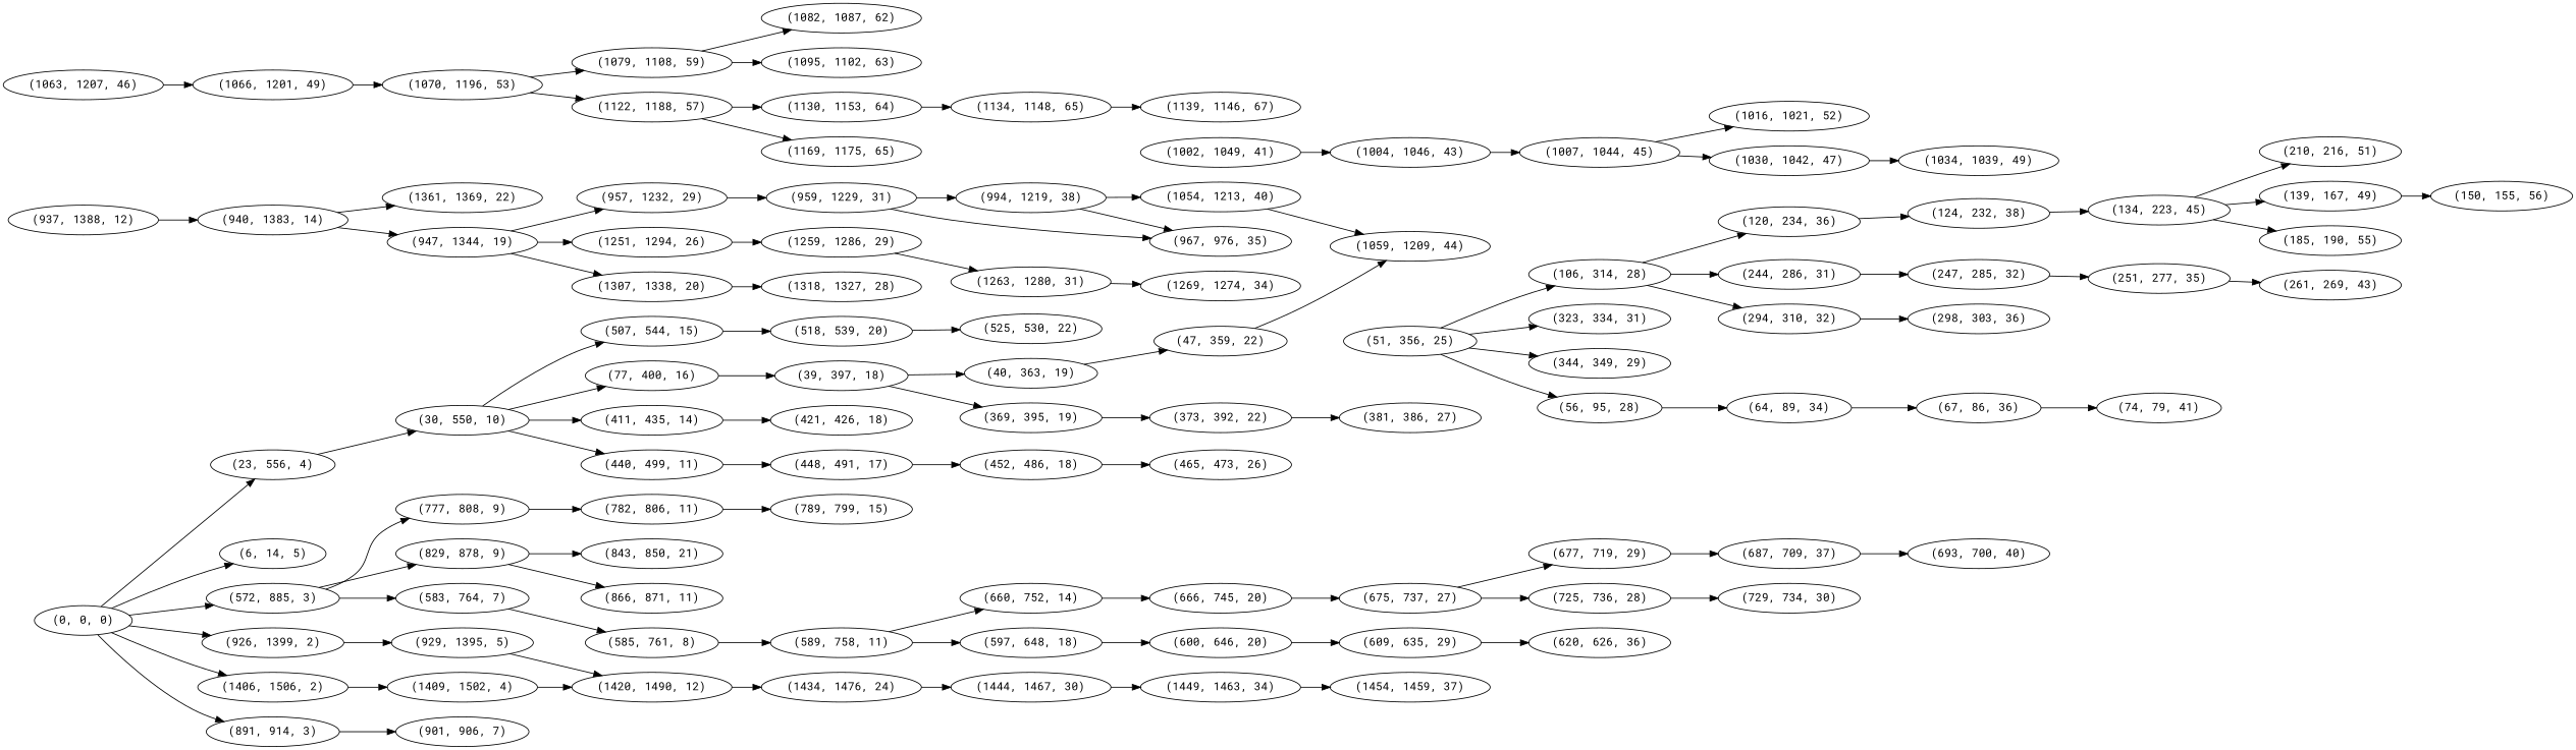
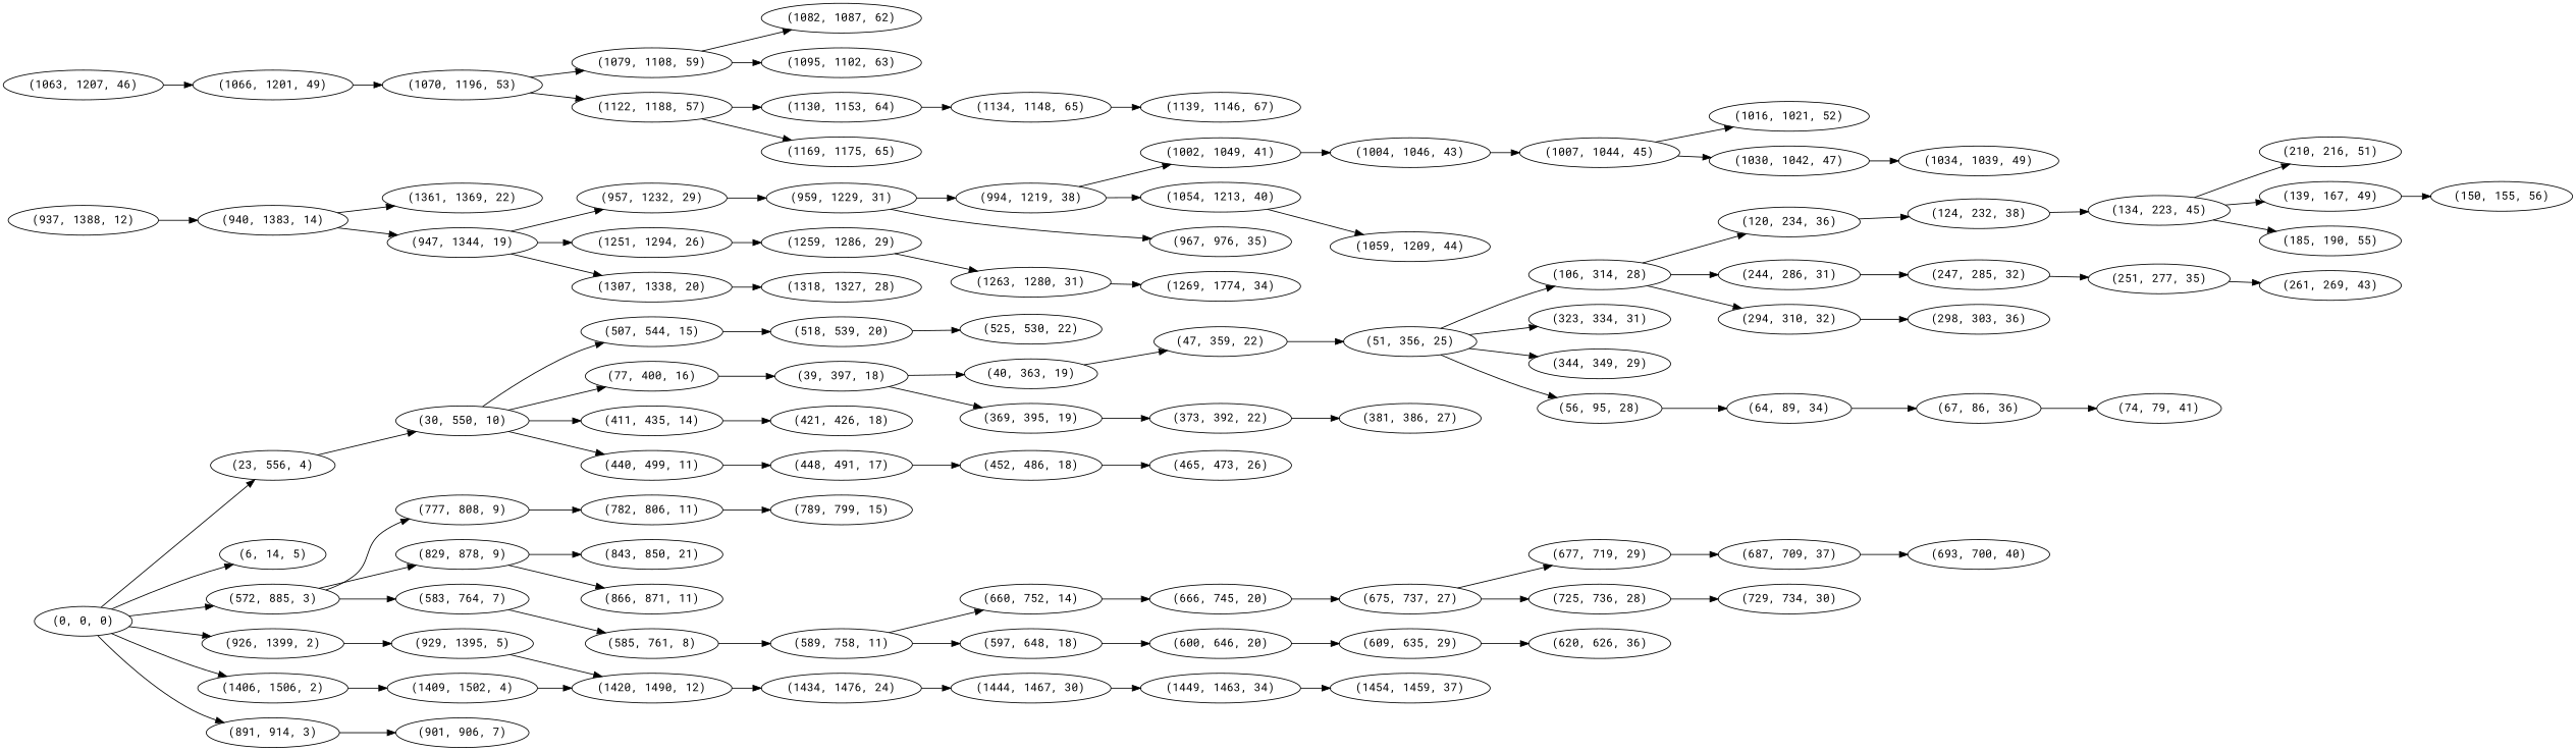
  digraph {
    fontname="Roboto Mono"
    rankdir=LR
    node [fontname="Roboto Mono"]
    edge [fontname="Roboto Mono"]
    "(0, 0, 0)"
    "(6, 14, 5)"
    "(23, 556, 4)"
    "(572, 885, 3)"
    "(891, 914, 3)"
    "(926, 1399, 2)"
    "(1406, 1506, 2)"
    "(30, 550, 10)"
    "(583, 764, 7)"
    "(777, 808, 9)"
    "(829, 878, 9)"
    "(901, 906, 7)"
    "(929, 1395, 5)"
    "(1409, 1502, 4)"
    n15 [label="(77, 400, 16)"]
    "(411, 435, 14)"
    "(440, 499, 11)"
    "(507, 544, 15)"
    "(39, 397, 18)"
    "(421, 426, 18)"
    "(448, 491, 17)"
    "(518, 539, 20)"
    "(40, 363, 19)"
    "(369, 395, 19)"
    "(47, 359, 22)"
    "(373, 392, 22)"
    "(51, 356, 25)"
    "(56, 95, 28)"
    "(106, 314, 28)"
    "(323, 334, 31)"
    "(344, 349, 29)"
    "(64, 89, 34)"
    "(120, 234, 36)"
    "(244, 286, 31)"
    "(294, 310, 32)"
    "(67, 86, 36)"
    "(74, 79, 41)"
    "(124, 232, 38)"
    "(247, 285, 32)"
    "(298, 303, 36)"
    "(134, 223, 45)"
    "(139, 167, 49)"
    "(185, 190, 55)"
    "(210, 216, 51)"
    "(150, 155, 56)"
    "(251, 277, 35)"
    "(261, 269, 43)"
    "(381, 386, 27)"
    "(452, 486, 18)"
    "(465, 473, 26)"
    "(525, 530, 22)"
    "(585, 761, 8)"
    "(782, 806, 11)"
    "(843, 850, 21)"
    "(866, 871, 11)"
    "(589, 758, 11)"
    "(597, 648, 18)"
    "(660, 752, 14)"
    "(600, 646, 20)"
    "(666, 745, 20)"
    "(609, 635, 29)"
    "(620, 626, 36)"
    "(675, 737, 27)"
    "(677, 719, 29)"
    "(725, 736, 28)"
    "(687, 709, 37)"
    "(729, 734, 30)"
    "(693, 700, 40)"
    "(789, 799, 15)"
    "(1420, 1490, 12)"
    "(937, 1388, 12)"
    "(940, 1383, 14)"
    "(947, 1344, 19)"
    "(1361, 1369, 22)"
    "(957, 1232, 29)"
    "(1251, 1294, 26)"
    "(1307, 1338, 20)"
    "(959, 1229, 31)"
    "(1259, 1286, 29)"
    "(1318, 1327, 28)"
    "(967, 976, 35)"
    "(994, 1219, 38)"
    "(1002, 1049, 41)"
    "(1054, 1213, 40)"
    "(1004, 1046, 43)"
    "(1059, 1209, 44)"
    "(1007, 1044, 45)"
    "(1016, 1021, 52)"
    "(1030, 1042, 47)"
    "(1034, 1039, 49)"
    "(1063, 1207, 46)"
    "(1066, 1201, 49)"
    "(1070, 1196, 53)"
    "(1079, 1108, 59)"
    "(1122, 1188, 57)"
    "(1082, 1087, 62)"
    "(1095, 1102, 63)"
    "(1130, 1153, 64)"
    "(1169, 1175, 65)"
    "(1134, 1148, 65)"
    "(1139, 1146, 67)"
    "(1263, 1280, 31)"
-   "(1269, 1274, 34)"
+   "(1269, 1274, 34)" [label="(1269, 1774, 34)"]
    "(1434, 1476, 24)"
    "(1444, 1467, 30)"
    "(1449, 1463, 34)"
    "(1454, 1459, 37)"
    "(0, 0, 0)" -> "(6, 14, 5)"
    "(0, 0, 0)" -> "(23, 556, 4)"
    "(0, 0, 0)" -> "(572, 885, 3)"
    "(0, 0, 0)" -> "(891, 914, 3)"
    "(0, 0, 0)" -> "(926, 1399, 2)"
    "(0, 0, 0)" -> "(1406, 1506, 2)"
    "(23, 556, 4)" -> "(30, 550, 10)"
    "(572, 885, 3)" -> "(583, 764, 7)"
    "(572, 885, 3)" -> "(777, 808, 9)"
    "(572, 885, 3)" -> "(829, 878, 9)"
    "(891, 914, 3)" -> "(901, 906, 7)"
    "(926, 1399, 2)" -> "(929, 1395, 5)"
    "(1406, 1506, 2)" -> "(1409, 1502, 4)"
    "(30, 550, 10)" -> n15
    "(30, 550, 10)" -> "(411, 435, 14)"
    "(30, 550, 10)" -> "(440, 499, 11)"
    "(30, 550, 10)" -> "(507, 544, 15)"
    "(583, 764, 7)" -> "(585, 761, 8)"
    "(777, 808, 9)" -> "(782, 806, 11)"
    "(829, 878, 9)" -> "(843, 850, 21)"
    "(829, 878, 9)" -> "(866, 871, 11)"
    "(929, 1395, 5)" -> "(1420, 1490, 12)"
    "(1409, 1502, 4)" -> "(1420, 1490, 12)"
    n15 -> "(39, 397, 18)"
    "(411, 435, 14)" -> "(421, 426, 18)"
    "(440, 499, 11)" -> "(448, 491, 17)"
    "(507, 544, 15)" -> "(518, 539, 20)"
    "(39, 397, 18)" -> "(40, 363, 19)"
    "(39, 397, 18)" -> "(369, 395, 19)"
    "(448, 491, 17)" -> "(452, 486, 18)"
    "(518, 539, 20)" -> "(525, 530, 22)"
    "(40, 363, 19)" -> "(47, 359, 22)"
    "(369, 395, 19)" -> "(373, 392, 22)"
-   "(47, 359, 22)" -> "(1059, 1209, 44)"
+   "(47, 359, 22)" -> "(51, 356, 25)"
    "(373, 392, 22)" -> "(381, 386, 27)"
    "(51, 356, 25)" -> "(56, 95, 28)"
    "(51, 356, 25)" -> "(106, 314, 28)"
    "(51, 356, 25)" -> "(323, 334, 31)"
    "(51, 356, 25)" -> "(344, 349, 29)"
    "(56, 95, 28)" -> "(64, 89, 34)"
    "(106, 314, 28)" -> "(120, 234, 36)"
    "(106, 314, 28)" -> "(244, 286, 31)"
    "(106, 314, 28)" -> "(294, 310, 32)"
    "(64, 89, 34)" -> "(67, 86, 36)"
    "(120, 234, 36)" -> "(124, 232, 38)"
    "(244, 286, 31)" -> "(247, 285, 32)"
    "(294, 310, 32)" -> "(298, 303, 36)"
    "(67, 86, 36)" -> "(74, 79, 41)"
    "(124, 232, 38)" -> "(134, 223, 45)"
    "(247, 285, 32)" -> "(251, 277, 35)"
    "(134, 223, 45)" -> "(139, 167, 49)"
    "(134, 223, 45)" -> "(185, 190, 55)"
    "(134, 223, 45)" -> "(210, 216, 51)"
    "(139, 167, 49)" -> "(150, 155, 56)"
    "(251, 277, 35)" -> "(261, 269, 43)"
    "(452, 486, 18)" -> "(465, 473, 26)"
    "(585, 761, 8)" -> "(589, 758, 11)"
    "(782, 806, 11)" -> "(789, 799, 15)"
    "(589, 758, 11)" -> "(597, 648, 18)"
    "(589, 758, 11)" -> "(660, 752, 14)"
    "(597, 648, 18)" -> "(600, 646, 20)"
    "(660, 752, 14)" -> "(666, 745, 20)"
    "(600, 646, 20)" -> "(609, 635, 29)"
    "(666, 745, 20)" -> "(675, 737, 27)"
    "(609, 635, 29)" -> "(620, 626, 36)"
    "(675, 737, 27)" -> "(677, 719, 29)"
    "(675, 737, 27)" -> "(725, 736, 28)"
    "(677, 719, 29)" -> "(687, 709, 37)"
    "(725, 736, 28)" -> "(729, 734, 30)"
    "(687, 709, 37)" -> "(693, 700, 40)"
    "(1420, 1490, 12)" -> "(1434, 1476, 24)"
    "(937, 1388, 12)" -> "(940, 1383, 14)"
    "(940, 1383, 14)" -> "(947, 1344, 19)"
    "(940, 1383, 14)" -> "(1361, 1369, 22)"
    "(947, 1344, 19)" -> "(957, 1232, 29)"
    "(947, 1344, 19)" -> "(1251, 1294, 26)"
    "(947, 1344, 19)" -> "(1307, 1338, 20)"
    "(957, 1232, 29)" -> "(959, 1229, 31)"
    "(1251, 1294, 26)" -> "(1259, 1286, 29)"
    "(1307, 1338, 20)" -> "(1318, 1327, 28)"
    "(959, 1229, 31)" -> "(967, 976, 35)"
    "(959, 1229, 31)" -> "(994, 1219, 38)"
    "(1259, 1286, 29)" -> "(1263, 1280, 31)"
-   "(994, 1219, 38)" -> "(967, 976, 35)"
+   "(994, 1219, 38)" -> "(1002, 1049, 41)"
    "(994, 1219, 38)" -> "(1054, 1213, 40)"
    "(1002, 1049, 41)" -> "(1004, 1046, 43)"
    "(1054, 1213, 40)" -> "(1059, 1209, 44)"
    "(1004, 1046, 43)" -> "(1007, 1044, 45)"
    "(1007, 1044, 45)" -> "(1016, 1021, 52)"
    "(1007, 1044, 45)" -> "(1030, 1042, 47)"
    "(1030, 1042, 47)" -> "(1034, 1039, 49)"
    "(1063, 1207, 46)" -> "(1066, 1201, 49)"
    "(1066, 1201, 49)" -> "(1070, 1196, 53)"
    "(1070, 1196, 53)" -> "(1079, 1108, 59)"
    "(1070, 1196, 53)" -> "(1122, 1188, 57)"
    "(1079, 1108, 59)" -> "(1082, 1087, 62)"
    "(1079, 1108, 59)" -> "(1095, 1102, 63)"
    "(1122, 1188, 57)" -> "(1130, 1153, 64)"
    "(1122, 1188, 57)" -> "(1169, 1175, 65)"
    "(1130, 1153, 64)" -> "(1134, 1148, 65)"
    "(1134, 1148, 65)" -> "(1139, 1146, 67)"
    "(1263, 1280, 31)" -> "(1269, 1274, 34)"
    "(1434, 1476, 24)" -> "(1444, 1467, 30)"
    "(1444, 1467, 30)" -> "(1449, 1463, 34)"
    "(1449, 1463, 34)" -> "(1454, 1459, 37)"
  }
